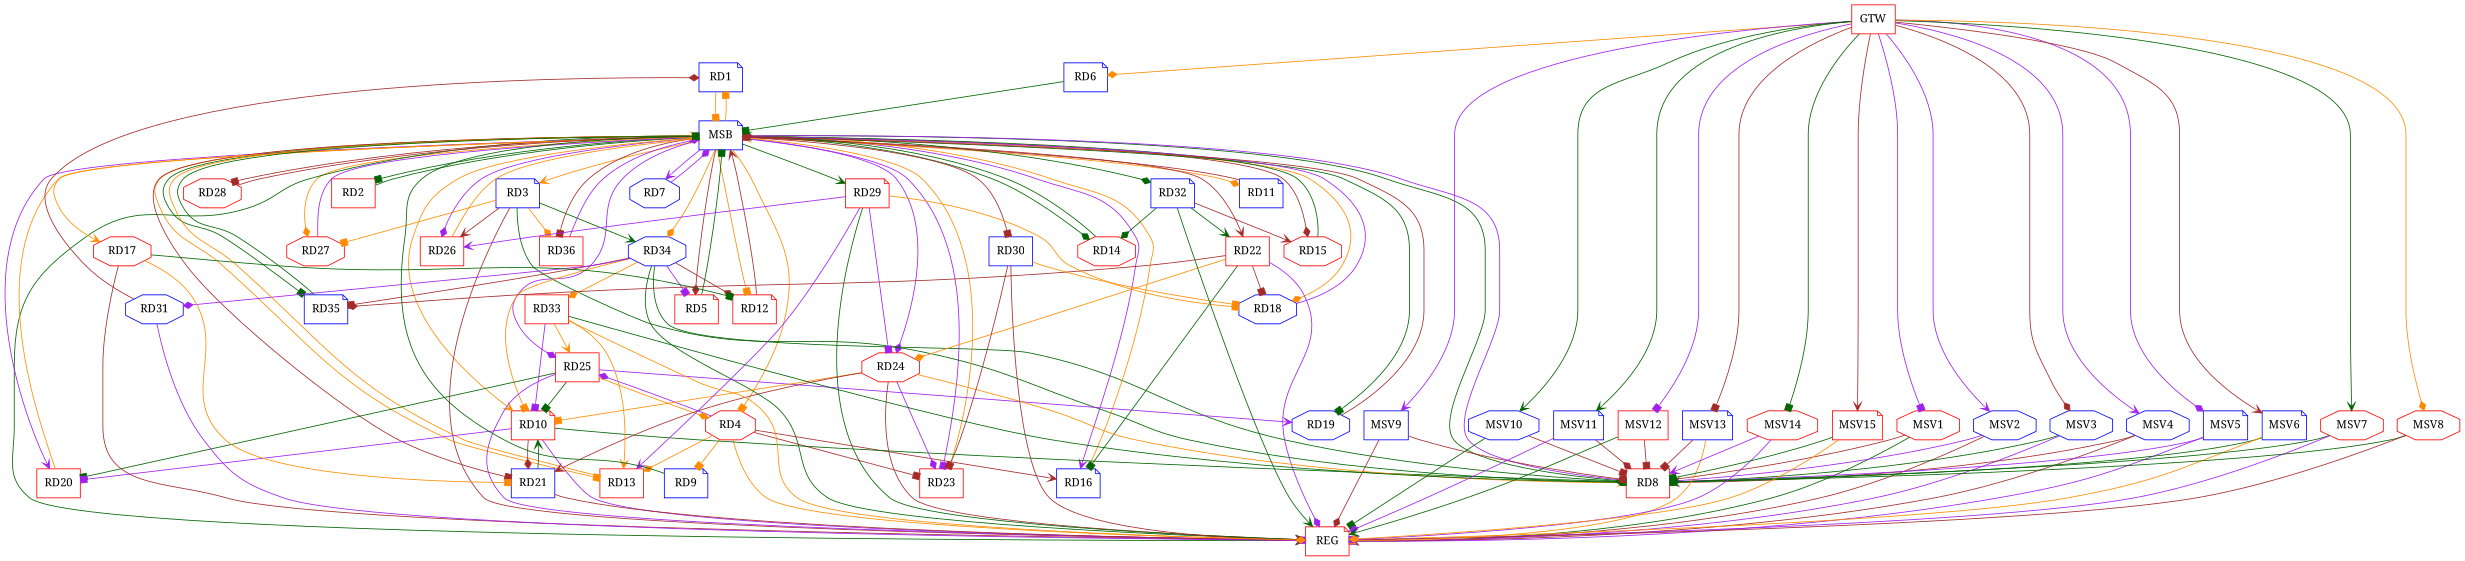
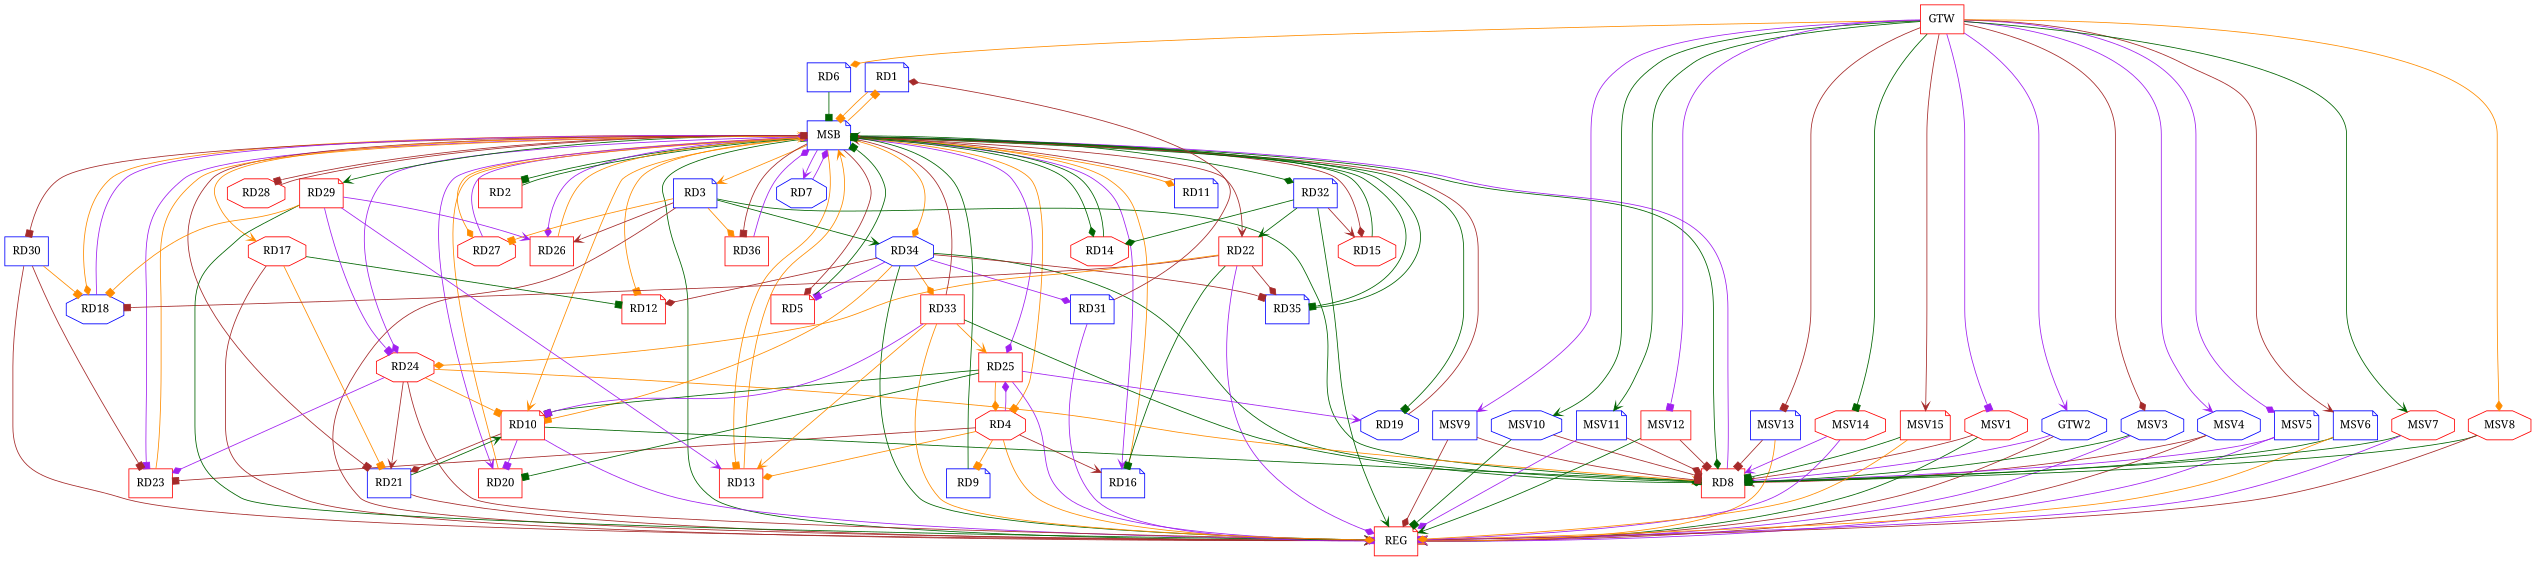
  strict digraph {
    fontname="Noto Serif"
    node [color=red fontname="Noto Serif" shape=note]
    edge [arrowhead=box color=brown fontname="Noto Serif"]
    n1 [color=blue label=RD1]
    n2 [color=blue label=MSB]
    n3 [label=RD2 shape=box]
    n4 [color=blue label=RD3]
    n5 [label=RD8 shape=box]
    n6 [label=RD26 shape=box]
    n7 [label=RD27 shape=octagon]
    n8 [color=blue label=RD34 shape=octagon]
    n9 [label=RD36 shape=box]
    n10 [label=REG]
    n11 [label=RD4 shape=octagon]
    n12 [label=RD13 shape=box]
    n13 [color=blue label=RD16]
    n14 [label=RD23 shape=box]
    n15 [label=RD25 shape=box]
    n16 [label=RD5]
    n17 [color=blue label=RD7 shape=octagon]
    n18 [label=RD10]
    n19 [label=RD20 shape=box]
    n20 [color=blue label=RD21 shape=box]
    n21 [color=blue label=RD11]
    n22 [label=RD12]
    n23 [label=RD14 shape=octagon]
    n24 [label=RD15 shape=octagon]
    n25 [label=RD17 shape=octagon]
    n26 [color=blue label=RD18 shape=octagon]
    n27 [color=blue label=RD19 shape=octagon]
    n28 [label=RD22 shape=box]
    n29 [label=RD24 shape=octagon]
    n30 [color=blue label=RD35]
    n31 [label=RD28 shape=octagon]
    n32 [label=RD29]
    n33 [color=blue label=RD30 shape=box]
    n34 [color=blue label=RD32]
-   n35 [color=blue label=RD31 shape=octagon]
+   n35 [color=blue label=RD31]
    n36 [label=RD33 shape=box]
    n37 [color=blue label=RD9]
    n38 [color=blue label=RD6]
    n39 [label=GTW shape=box]
    n40 [label=MSV1 shape=octagon]
-   n41 [color=blue label=MSV2 shape=octagon]
+   n41 [color=blue label=GTW2 shape=octagon]
    n42 [color=blue label=MSV3 shape=octagon]
    n43 [color=blue label=MSV4 shape=octagon]
    n44 [color=blue label=MSV5]
    n45 [color=blue label=MSV6]
    n46 [label=MSV7 shape=octagon]
    n47 [label=MSV8 shape=octagon]
    n48 [color=blue label=MSV9 shape=box]
    n49 [color=blue label=MSV10 shape=octagon]
    n50 [color=blue label=MSV11]
    n51 [label=MSV12 shape=box]
    n52 [color=blue label=MSV13]
    n53 [label=MSV14 shape=octagon]
    n54 [label=MSV15]
    n1 -> n2 [color=darkorange]
    n2 -> n1 [color=darkorange]
    n2 -> n3 [color=darkgreen]
    n2 -> n4 [arrowhead=vee color=darkorange]
    n2 -> n5 [arrowhead=diamond color=darkgreen]
    n2 -> n6 [arrowhead=diamond color=purple]
    n2 -> n7 [arrowhead=diamond color=darkorange]
    n2 -> n8 [arrowhead=diamond color=darkorange]
    n2 -> n9
    n2 -> n10 [arrowhead=vee color=darkgreen]
    n2 -> n11 [color=darkorange]
    n2 -> n12 [color=darkorange]
    n2 -> n13 [arrowhead=vee color=purple]
    n2 -> n14 [color=purple]
    n2 -> n15 [arrowhead=diamond color=purple]
    n2 -> n16 [arrowhead=diamond]
    n2 -> n17 [arrowhead=vee color=purple]
    n2 -> n18 [arrowhead=vee color=darkorange]
    n2 -> n19 [arrowhead=vee color=purple]
    n2 -> n20
    n2 -> n21 [arrowhead=diamond color=darkorange]
    n2 -> n22 [color=darkorange]
    n2 -> n23 [arrowhead=diamond color=darkgreen]
    n2 -> n24 [arrowhead=diamond]
    n2 -> n25 [arrowhead=vee color=darkorange]
    n2 -> n26 [arrowhead=diamond color=darkorange]
    n2 -> n27 [color=darkgreen]
    n2 -> n28 [arrowhead=vee]
    n2 -> n29 [arrowhead=diamond color=purple]
    n2 -> n30 [color=darkgreen]
    n2 -> n31
    n2 -> n32 [arrowhead=vee color=darkgreen]
    n2 -> n33
    n2 -> n34 [arrowhead=diamond color=darkgreen]
    n3 -> n2 [color=darkgreen]
    n4 -> n5 [color=darkgreen]
    n4 -> n6 [arrowhead=vee]
    n4 -> n7 [color=darkorange]
    n4 -> n8 [arrowhead=vee color=darkgreen]
    n4 -> n9 [arrowhead=diamond color=darkorange]
    n4 -> n10 [arrowhead=vee]
    n5 -> n2 [arrowhead=diamond color=purple]
    n6 -> n2 [arrowhead=vee color=darkorange]
    n7 -> n2 [color=purple]
    n8 -> n5 [arrowhead=diamond color=darkgreen]
    n8 -> n10 [arrowhead=vee color=darkgreen]
    n8 -> n16 [color=purple]
    n8 -> n18 [color=darkorange]
    n8 -> n22 [arrowhead=diamond]
    n8 -> n30
    n8 -> n35 [arrowhead=diamond color=purple]
    n8 -> n36 [arrowhead=diamond color=darkorange]
    n9 -> n2 [arrowhead=diamond color=purple]
    n11 -> n10 [arrowhead=diamond color=darkorange]
    n11 -> n12 [arrowhead=diamond color=darkorange]
    n11 -> n13 [arrowhead=vee]
    n11 -> n14
    n11 -> n15 [arrowhead=diamond color=purple]
    n11 -> n37 [color=darkorange]
    n12 -> n2 [arrowhead=vee color=darkorange]
    n13 -> n2 [color=darkorange]
    n14 -> n2 [arrowhead=vee color=darkorange]
    n15 -> n10 [color=purple]
    n15 -> n11 [arrowhead=diamond color=darkorange]
    n15 -> n18 [color=darkgreen]
    n15 -> n19 [color=darkgreen]
    n15 -> n27 [arrowhead=vee color=purple]
    n16 -> n2 [color=darkgreen]
    n17 -> n2 [arrowhead=diamond color=purple]
    n18 -> n5 [color=darkgreen]
    n18 -> n10 [arrowhead=vee color=purple]
    n18 -> n19 [color=purple]
    n18 -> n20 [arrowhead=diamond]
    n19 -> n2 [arrowhead=diamond color=darkorange]
    n20 -> n10 [arrowhead=vee]
    n20 -> n18 [arrowhead=vee color=darkgreen]
    n21 -> n2
-   n22 -> n2 [arrowhead=vee]
+   n36 -> n2 [arrowhead=vee]
    n23 -> n2 [arrowhead=diamond color=darkgreen]
    n24 -> n2 [arrowhead=vee color=darkgreen]
    n25 -> n10 [arrowhead=vee]
    n25 -> n20 [color=darkorange]
    n25 -> n22 [color=darkgreen]
    n26 -> n2 [arrowhead=diamond color=purple]
    n27 -> n2 [arrowhead=diamond]
    n28 -> n10 [arrowhead=diamond color=purple]
    n28 -> n13 [color=darkgreen]
    n28 -> n26
    n28 -> n29 [arrowhead=diamond color=darkorange]
    n28 -> n30 [arrowhead=diamond]
    n29 -> n5 [arrowhead=vee color=darkorange]
    n29 -> n10 [arrowhead=diamond]
    n29 -> n14 [arrowhead=diamond color=purple]
    n29 -> n18 [color=darkorange]
    n29 -> n20 [arrowhead=vee]
    n30 -> n2 [color=darkgreen]
    n31 -> n2
    n32 -> n6 [arrowhead=vee color=purple]
    n32 -> n10 [arrowhead=vee color=darkgreen]
    n32 -> n12 [arrowhead=vee color=purple]
    n32 -> n26 [color=darkorange]
    n32 -> n29 [color=purple]
    n33 -> n10 [arrowhead=vee]
    n33 -> n14
    n33 -> n26 [color=darkorange]
    n34 -> n10 [arrowhead=vee color=darkgreen]
    n34 -> n23 [arrowhead=diamond color=darkgreen]
    n34 -> n24 [arrowhead=vee]
    n34 -> n28 [arrowhead=vee color=darkgreen]
    n35 -> n1 [arrowhead=diamond]
    n35 -> n10 [arrowhead=diamond color=purple]
    n36 -> n5 [arrowhead=diamond color=darkgreen]
    n36 -> n10 [arrowhead=diamond color=darkorange]
    n36 -> n12 [arrowhead=vee color=darkorange]
    n36 -> n15 [arrowhead=vee color=darkorange]
    n36 -> n18 [color=purple]
    n37 -> n2 [color=darkgreen]
    n38 -> n2 [color=darkgreen]
    n39 -> n38 [arrowhead=diamond color=darkorange]
    n39 -> n40 [color=purple]
    n39 -> n41 [arrowhead=vee color=purple]
    n39 -> n42 [arrowhead=diamond]
    n39 -> n43 [arrowhead=vee color=purple]
    n39 -> n44 [arrowhead=diamond color=purple]
    n39 -> n45 [arrowhead=vee]
    n39 -> n46 [arrowhead=vee color=darkgreen]
    n39 -> n47 [arrowhead=diamond color=darkorange]
    n39 -> n48 [arrowhead=vee color=purple]
    n39 -> n49 [arrowhead=vee color=darkgreen]
    n39 -> n50 [arrowhead=vee color=darkgreen]
    n39 -> n51 [color=purple]
    n39 -> n52
    n39 -> n53 [color=darkgreen]
    n39 -> n54 [arrowhead=vee]
    n40 -> n5
    n40 -> n10 [arrowhead=vee color=darkgreen]
    n41 -> n5 [arrowhead=diamond color=purple]
    n41 -> n10
    n42 -> n5 [arrowhead=vee color=darkgreen]
    n42 -> n10 [arrowhead=vee color=purple]
    n43 -> n5 [arrowhead=vee]
    n43 -> n10 [arrowhead=vee]
    n44 -> n5 [color=purple]
    n44 -> n10 [color=purple]
    n45 -> n5 [arrowhead=diamond color=darkgreen]
    n45 -> n10 [arrowhead=vee color=darkorange]
    n46 -> n5 [color=darkgreen]
    n46 -> n10 [arrowhead=vee color=purple]
    n47 -> n5 [color=darkgreen]
    n47 -> n10
    n48 -> n5
    n48 -> n10 [arrowhead=diamond]
    n49 -> n5
    n49 -> n10 [color=darkgreen]
    n50 -> n5 [arrowhead=diamond]
    n50 -> n10 [arrowhead=diamond color=purple]
    n51 -> n5
    n51 -> n10 [arrowhead=vee color=darkgreen]
    n52 -> n5
    n52 -> n10 [color=darkorange]
    n53 -> n5 [arrowhead=vee color=purple]
    n53 -> n10 [color=purple]
    n54 -> n5 [color=darkgreen]
    n54 -> n10 [arrowhead=diamond color=darkorange]
  }
